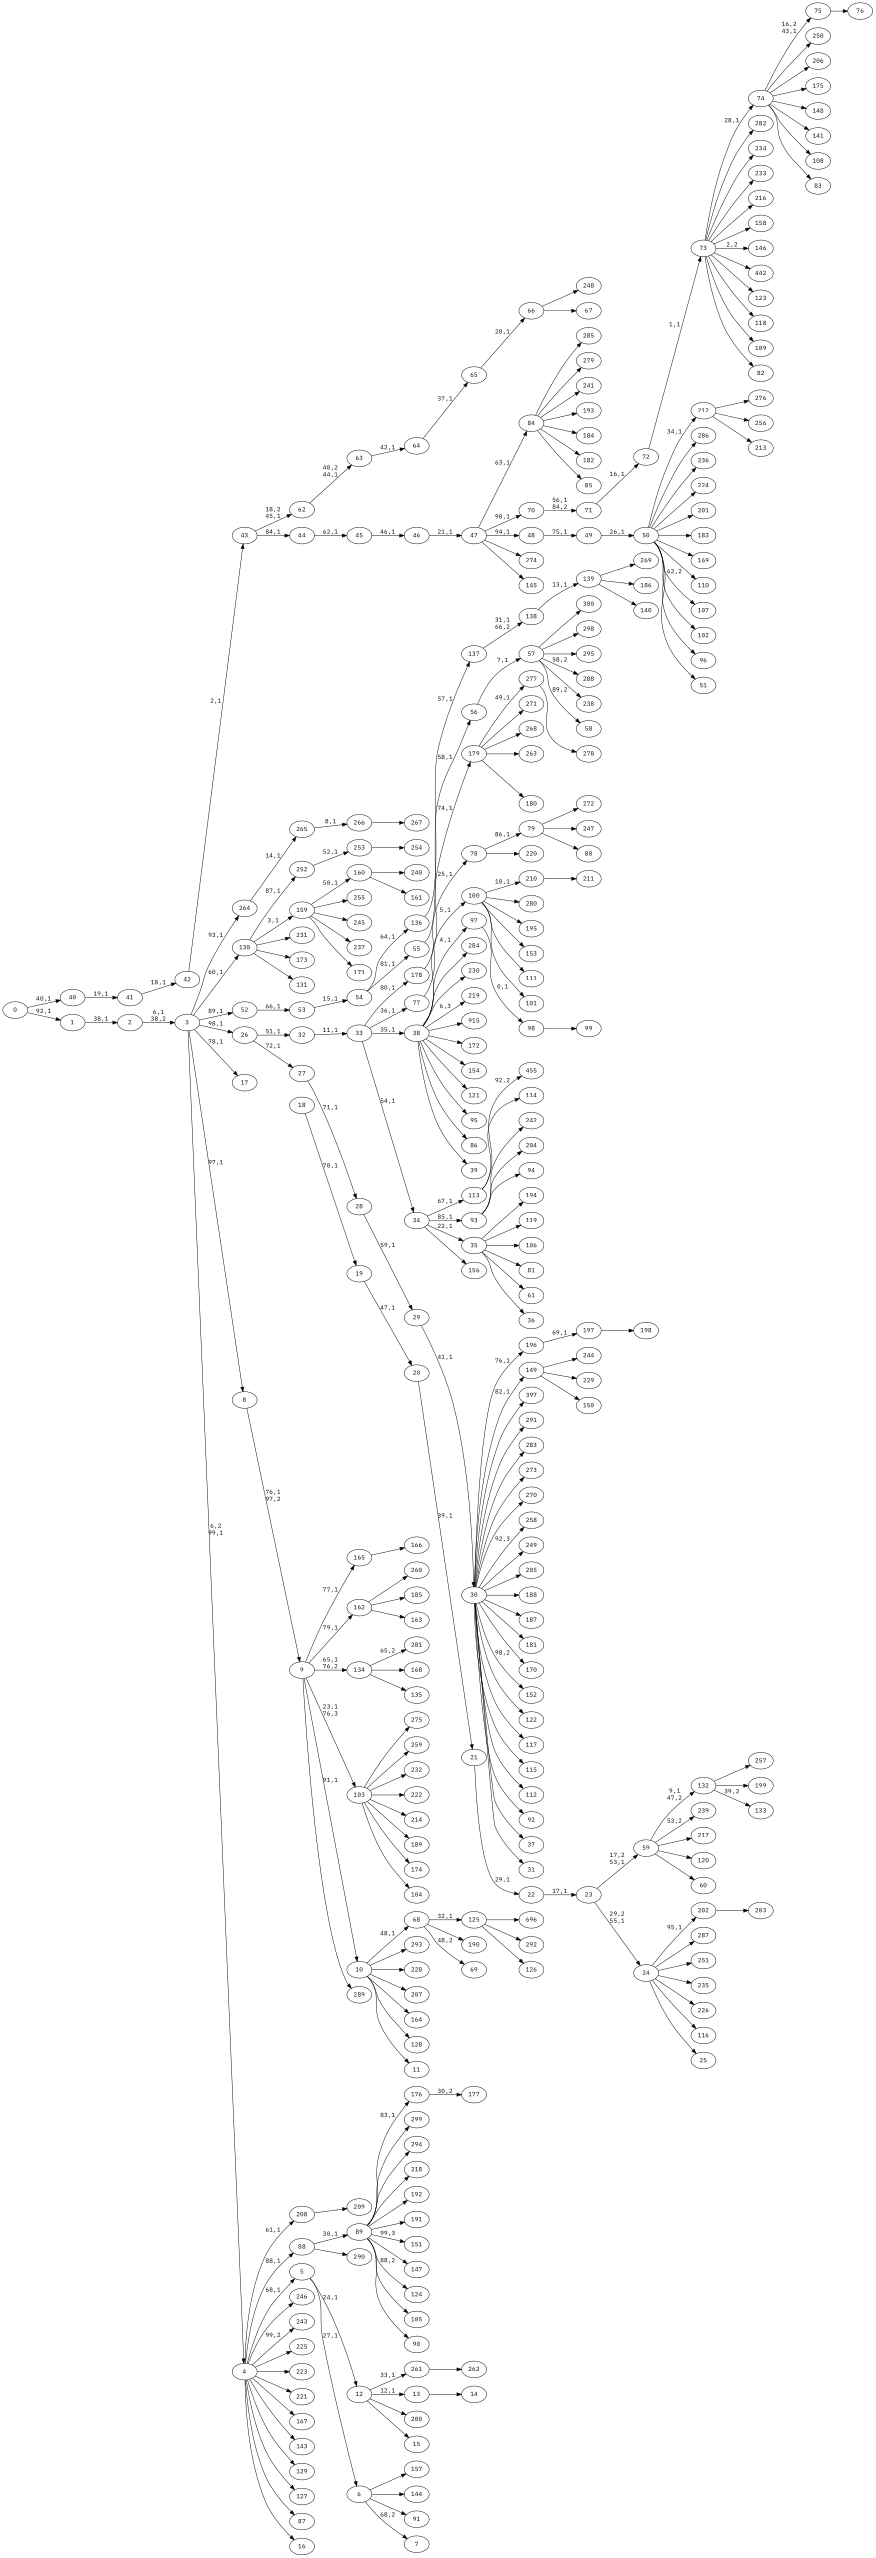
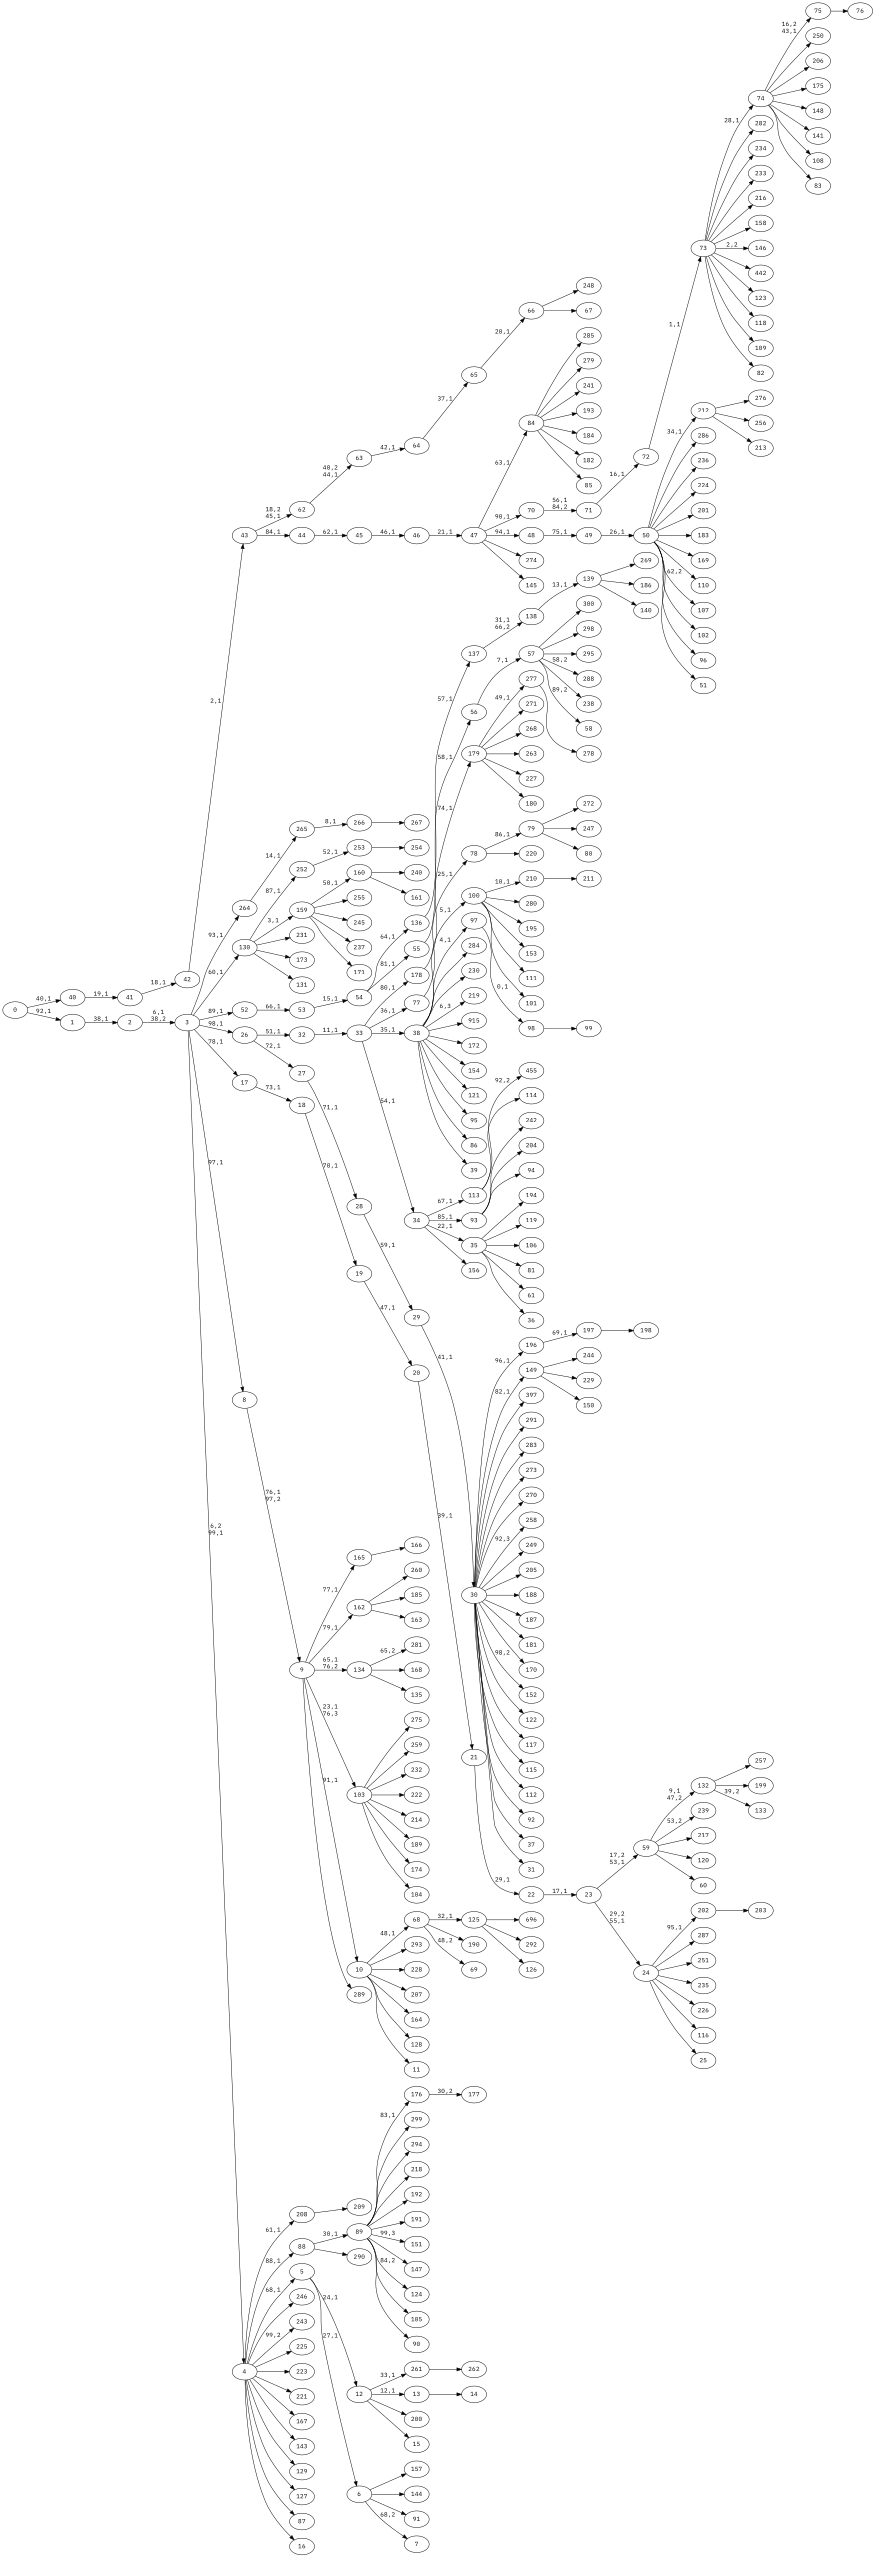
  digraph {
    fontname="IBM Plex Mono"
    rankdir=LR
    node [fontname="IBM Plex Mono"]
    edge [fontname="IBM Plex Mono"]
    277
    278
    266
    267
    265
    264
    261
    262
    253
    254
    252
    212
    276
    256
    213
    210
    211
    208
    209
    202
    203
    197
    198
    196
    179
    271
    268
    263
+   227
    180
    178
    176
    177
    165
    166
    162
    260
    185
    163
    160
    240
    161
    159
    255
    245
    237
    171
    149
    244
    229
    150
    139
    269
    186
    140
    138
    137
    136
    134
    281
    168
    135
    132
    257
    199
    133
    130
    231
    173
    131
    n71 [label=696]
    125
    292
    126
    n75 [label=455]
    113
    114
    103
    275
    259
    232
    222
    214
    189
    174
    104
    100
    280
    195
    153
    111
    101
    98
    99
    97
    93
    242
    204
    94
    89
    299
    294
    218
    192
    191
    151
    147
    124
    105
    90
    88
    290
    84
    285
    279
    241
    193
    184
    182
    85
    79
    272
    247
    80
    78
    220
    77
    75
    76
    74
    250
    206
    175
    148
    141
    108
    83
    73
    282
    234
    233
    216
    158
    146
    n145 [label=442]
    123
    118
    109
    82
    72
    71
    70
    68
    190
    69
    66
    248
    67
    65
    64
    63
    62
    59
    239
    217
    120
    60
    57
    300
    298
    295
    288
    238
    58
    56
    55
    54
    53
    52
    50
    286
    236
    224
    201
    183
    169
    110
    107
    102
    96
    51
    49
    48
    47
    274
    145
    46
    45
    44
    43
    42
    41
    40
    38
    284
    230
    219
    n208 [label=915]
    172
    154
    121
    95
    86
    39
    35
    194
    119
    106
    81
    61
    36
    34
    156
    33
    32
    30
    n227 [label=397]
    291
    283
    273
    270
    258
    249
    205
    188
    187
    181
    170
    152
    122
    117
    115
    112
    92
    37
    31
    29
    28
    27
    26
    24
    287
    251
    235
    226
    116
    25
    23
    22
    21
    20
    19
    18
    17
    13
    14
    12
    200
    15
    10
    293
    228
    207
    164
    128
    11
    9
    289
    8
    6
    157
    144
    91
    7
    5
    4
    246
    243
    225
    223
    221
    167
    143
    129
    127
    87
    16
    3
    2
    1
    0
    277 -> 278
    266 -> 267
    265 -> 266 [label="8,1"]
    264 -> 265 [label="14,1"]
    261 -> 262
    253 -> 254
    252 -> 253 [label="52,1"]
    212 -> 276
    212 -> 256
    212 -> 213
    210 -> 211
    208 -> 209
    202 -> 203
    197 -> 198
    196 -> 197 [label="69,1"]
    179 -> 277 [label="49,1"]
    179 -> 271
    179 -> 268
    179 -> 263
+   179 -> 227
    179 -> 180
    178 -> 179 [label="74,1"]
    176 -> 177 [label="30,2"]
    165 -> 166
    162 -> 260
    162 -> 185
    162 -> 163
    160 -> 240
    160 -> 161
    159 -> 160 [label="50,1"]
    159 -> 255
    159 -> 245
    159 -> 237
    159 -> 171
    149 -> 244
    149 -> 229
    149 -> 150
    139 -> 269
    139 -> 186
    139 -> 140
    138 -> 139 [label="13,1"]
    137 -> 138 [label="31,1\n66,2"]
    136 -> 137 [label="57,1"]
    134 -> 281 [label="65,2"]
    134 -> 168
    134 -> 135
    132 -> 257
    132 -> 199
    132 -> 133 [label="39,2"]
    130 -> 252 [label="87,1"]
    130 -> 159 [label="3,1"]
    130 -> 231
    130 -> 173
    130 -> 131
    125 -> n71
    125 -> 292
    125 -> 126
    113 -> n75 [label="92,2"]
    113 -> 114
    103 -> 275
    103 -> 259
    103 -> 232
    103 -> 222
    103 -> 214
    103 -> 189
    103 -> 174
    103 -> 104
    100 -> 210 [label="10,1"]
    100 -> 280
    100 -> 195
    100 -> 153
    100 -> 111
    100 -> 101
    98 -> 99
    97 -> 98 [label="0,1"]
    93 -> 242
    93 -> 204
    93 -> 94
    89 -> 176 [label="83,1"]
    89 -> 299
    89 -> 294
    89 -> 218
    89 -> 192
    89 -> 191
    89 -> 151 [label="99,3"]
    89 -> 147
-   89 -> 124 [label="88,2"]
+   89 -> 124 [label="84,2"]
    89 -> 105
    89 -> 90
    88 -> 89 [label="30,1"]
    88 -> 290
    84 -> 285
    84 -> 279
    84 -> 241
    84 -> 193
    84 -> 184
    84 -> 182
    84 -> 85
    79 -> 272
    79 -> 247
    79 -> 80
    78 -> 79 [label="86,1"]
    78 -> 220
    77 -> 78 [label="25,1"]
    75 -> 76
    74 -> 75 [label="16,2\n43,1"]
    74 -> 250
    74 -> 206
    74 -> 175
    74 -> 148
    74 -> 141
    74 -> 108
    74 -> 83
    73 -> 74 [label="28,1"]
    73 -> 282
    73 -> 234
    73 -> 233
    73 -> 216
    73 -> 158
    73 -> 146 [label="2,2"]
    73 -> n145
    73 -> 123
    73 -> 118
    73 -> 109
    73 -> 82
    72 -> 73 [label="1,1"]
    71 -> 72 [label="16,1"]
    70 -> 71 [label="56,1\n84,2"]
    68 -> 125 [label="32,1"]
    68 -> 190
    68 -> 69 [label="48,2"]
    66 -> 248
    66 -> 67
    65 -> 66 [label="20,1"]
    64 -> 65 [label="37,1"]
    63 -> 64 [label="42,1"]
    62 -> 63 [label="40,2\n44,1"]
    59 -> 132 [label="9,1\n47,2"]
    59 -> 239 [label="53,2"]
    59 -> 217
    59 -> 120
    59 -> 60
    57 -> 300
    57 -> 298
    57 -> 295
    57 -> 288 [label="58,2"]
    57 -> 238
    57 -> 58 [label="89,2"]
    56 -> 57 [label="7,1"]
    55 -> 56 [label="58,1"]
    54 -> 136 [label="64,1"]
    54 -> 55 [label="81,1"]
    53 -> 54 [label="15,1"]
    52 -> 53 [label="66,1"]
    50 -> 212 [label="34,1"]
    50 -> 286
    50 -> 236
    50 -> 224
    50 -> 201
    50 -> 183
    50 -> 169
    50 -> 110
    50 -> 107 [label="62,2"]
    50 -> 102
    50 -> 96
    50 -> 51
    49 -> 50 [label="26,1"]
    48 -> 49 [label="75,1"]
    47 -> 84 [label="63,1"]
    47 -> 70 [label="90,1"]
    47 -> 48 [label="94,1"]
    47 -> 274
    47 -> 145
    46 -> 47 [label="21,1"]
    45 -> 46 [label="46,1"]
    44 -> 45 [label="62,1"]
    43 -> 62 [label="18,2\n45,1"]
    43 -> 44 [label="84,1"]
    42 -> 43 [label="2,1"]
    41 -> 42 [label="18,1"]
    40 -> 41 [label="19,1"]
    38 -> 100 [label="5,1"]
    38 -> 97 [label="4,1"]
    38 -> 284
    38 -> 230
    38 -> 219 [label="6,3"]
    38 -> n208
    38 -> 172
    38 -> 154
    38 -> 121
    38 -> 95
    38 -> 86
    38 -> 39
    35 -> 194
    35 -> 119
    35 -> 106
    35 -> 81
    35 -> 61
    35 -> 36
    34 -> 113 [label="67,1"]
    34 -> 93 [label="85,1"]
    34 -> 35 [label="22,1"]
    34 -> 156
    33 -> 178 [label="80,1"]
    33 -> 77 [label="36,1"]
    33 -> 38 [label="35,1"]
    33 -> 34 [label="54,1"]
    32 -> 33 [label="11,1"]
-   30 -> 196 [label="76,1"]
+   30 -> 196 [label="96,1"]
    30 -> 149 [label="82,1"]
    30 -> n227
    30 -> 291
    30 -> 283
    30 -> 273
    30 -> 270
    30 -> 258 [label="92,3"]
    30 -> 249
    30 -> 205
    30 -> 188
    30 -> 187
    30 -> 181
    30 -> 170
    30 -> 152 [label="98,2"]
    30 -> 122
    30 -> 117
    30 -> 115
    30 -> 112
    30 -> 92
    30 -> 37
    30 -> 31
    29 -> 30 [label="41,1"]
    28 -> 29 [label="59,1"]
    27 -> 28 [label="71,1"]
    26 -> 32 [label="51,1"]
    26 -> 27 [label="72,1"]
    24 -> 202 [label="95,1"]
    24 -> 287
    24 -> 251
    24 -> 235
    24 -> 226
    24 -> 116
    24 -> 25
    23 -> 59 [label="17,2\n53,1"]
    23 -> 24 [label="29,2\n55,1"]
    22 -> 23 [label="17,1"]
    21 -> 22 [label="29,1"]
    20 -> 21 [label="39,1"]
    19 -> 20 [label="47,1"]
    18 -> 19 [label="70,1"]
+   17 -> 18 [label="73,1"]
    13 -> 14
    12 -> 261 [label="33,1"]
    12 -> 13 [label="12,1"]
    12 -> 200
    12 -> 15
    10 -> 68 [label="48,1"]
    10 -> 293
    10 -> 228
    10 -> 207
    10 -> 164
    10 -> 128
    10 -> 11
    9 -> 165 [label="77,1"]
    9 -> 162 [label="79,1"]
    9 -> 134 [label="65,1\n76,2"]
    9 -> 103 [label="23,1\n76,3"]
    9 -> 10 [label="91,1"]
    9 -> 289
    8 -> 9 [label="76,1\n97,2"]
    6 -> 157
    6 -> 144
    6 -> 91
    6 -> 7 [label="68,2"]
    5 -> 12 [label="24,1"]
    5 -> 6 [label="27,1"]
    4 -> 208 [label="61,1"]
    4 -> 88 [label="88,1"]
    4 -> 5 [label="68,1"]
    4 -> 246
    4 -> 243 [label="99,2"]
    4 -> 225
    4 -> 223
    4 -> 221
    4 -> 167
    4 -> 143
    4 -> 129
    4 -> 127
    4 -> 87
    4 -> 16
    3 -> 264 [label="93,1"]
    3 -> 130 [label="60,1"]
    3 -> 52 [label="89,1"]
    3 -> 26 [label="98,1"]
    3 -> 17 [label="78,1"]
    3 -> 8 [label="97,1"]
    3 -> 4 [label="6,2\n99,1"]
    2 -> 3 [label="6,1\n38,2"]
    1 -> 2 [label="38,1"]
    0 -> 40 [label="40,1"]
    0 -> 1 [label="92,1"]
  }
